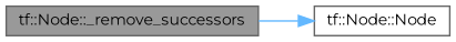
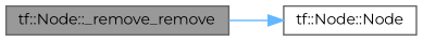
  digraph {
    rankdir=LR
    fontname=Montserrat
    node [fontname=Montserrat fontsize=10 shape=box style=filled]
-   n1 [color=gray40 fillcolor=grey60 fontcolor=black height=0.2 label="tf::Node::_remove_successors" width=0.4]
+   n1 [color=gray40 fillcolor=grey60 fontcolor=black height=0.2 label="tf::Node::_remove_remove" width=0.4]
    n2 [color=grey40 fillcolor=white height=0.2 label="tf::Node::Node" width=0.4]
    n1 -> n2 [color=steelblue1 fontname=Montserrat fontsize=10 labelfontname=Helvetica labelfontsize=10 style=solid]
  }
